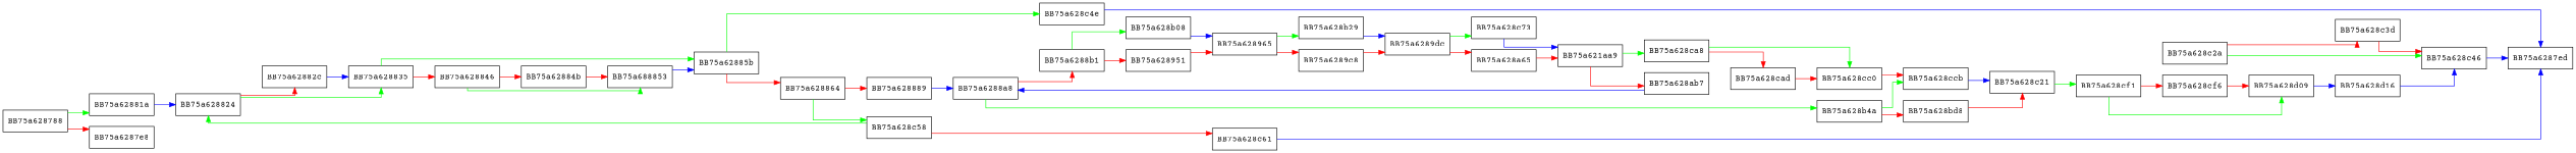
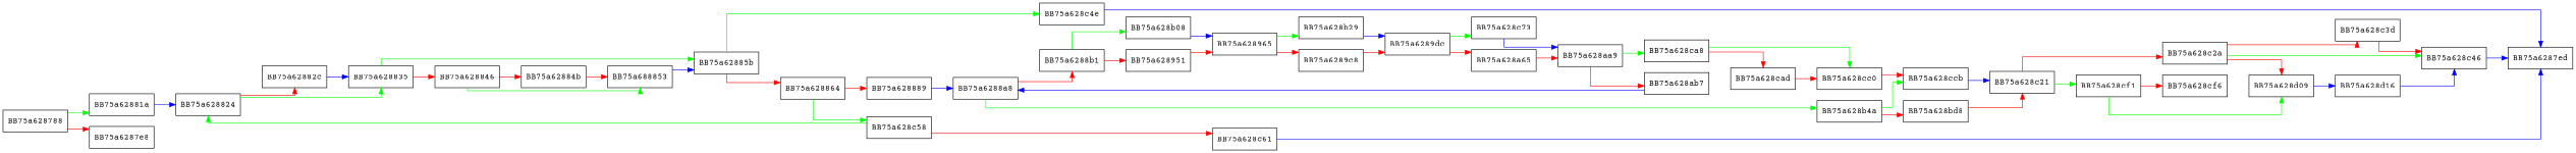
  digraph {
    fontname="Courier Prime"
    rankdir=LR
    splines=ortho
    node [fontname="Courier Prime" shape=box]
    edge [color=red fontname="Courier Prime"]
    BB75a628788
    BB75a62881a
    BB75a6287e8
    BB75a628824
    BB75a628835
    BB75a62882c
    BB75a62885b
    BB75a628846
    BB75a628c4e
    BB75a628864
    n11 [label=BB75a688853]
    BB75a62884b
    BB75a6287ed
    BB75a628c58
    BB75a628889
    BB75a628c61
    BB75a6288a8
    BB75a628b4a
    BB75a6288b1
    BB75a628ccb
    BB75a628bd8
    BB75a628b08
    BB75a628951
    BB75a628c21
    BB75a628965
    BB75a628b29
    BB75a6289c8
    BB75a6289dc
    BB75a628c73
    BB75a628a65
-   BB75a628aa9 [label=BB75a621aa9]
+   BB75a628aa9
    BB75a628ca8
    BB75a628ab7
    BB75a628cc0
    BB75a628cad
    BB75a628cf1
    BB75a628c2a
    BB75a628d09
    BB75a628cf6
    BB75a628c46
    BB75a628c3d
    BB75a628d16
    BB75a628788 -> BB75a62881a [color=green]
    BB75a628788 -> BB75a6287e8
    BB75a62881a -> BB75a628824 [color=blue]
    BB75a628824 -> BB75a628835 [color=green]
    BB75a628824 -> BB75a62882c
    BB75a628835 -> BB75a62885b [color=green]
    BB75a628835 -> BB75a628846
    BB75a62882c -> BB75a628835 [color=blue]
    BB75a62885b -> BB75a628c4e [color=green]
    BB75a62885b -> BB75a628864
    BB75a628846 -> n11 [color=green]
    BB75a628846 -> BB75a62884b
    BB75a628c4e -> BB75a6287ed [color=blue]
    BB75a628864 -> BB75a628c58 [color=green]
    BB75a628864 -> BB75a628889
    n11 -> BB75a62885b [color=blue]
    BB75a62884b -> n11
    BB75a628c58 -> BB75a628824 [color=green]
    BB75a628c58 -> BB75a628c61
    BB75a628889 -> BB75a6288a8 [color=blue]
    BB75a628c61 -> BB75a6287ed [color=blue]
    BB75a6288a8 -> BB75a628b4a [color=green]
    BB75a6288a8 -> BB75a6288b1
    BB75a628b4a -> BB75a628ccb [color=green]
    BB75a628b4a -> BB75a628bd8
    BB75a6288b1 -> BB75a628b08 [color=green]
    BB75a6288b1 -> BB75a628951
    BB75a628ccb -> BB75a628c21 [color=blue]
    BB75a628bd8 -> BB75a628c21
    BB75a628b08 -> BB75a628965 [color=blue]
    BB75a628951 -> BB75a628965
    BB75a628c21 -> BB75a628cf1 [color=green]
+   BB75a628c21 -> BB75a628c2a
    BB75a628965 -> BB75a628b29 [color=green]
    BB75a628965 -> BB75a6289c8
    BB75a628b29 -> BB75a6289dc [color=blue]
    BB75a6289c8 -> BB75a6289dc
    BB75a6289dc -> BB75a628c73 [color=green]
    BB75a6289dc -> BB75a628a65
    BB75a628c73 -> BB75a628aa9 [color=blue]
    BB75a628a65 -> BB75a628aa9
    BB75a628aa9 -> BB75a628ca8 [color=green]
    BB75a628aa9 -> BB75a628ab7
    BB75a628ca8 -> BB75a628cc0 [color=green]
    BB75a628ca8 -> BB75a628cad
    BB75a628ab7 -> BB75a6288a8 [color=blue]
    BB75a628cc0 -> BB75a628ccb
    BB75a628cad -> BB75a628cc0
    BB75a628cf1 -> BB75a628d09 [color=green]
    BB75a628cf1 -> BB75a628cf6
    BB75a628c2a -> BB75a628c46 [color=green]
    BB75a628c2a -> BB75a628c3d
    BB75a628d09 -> BB75a628d16 [color=blue]
-   BB75a628cf6 -> BB75a628d09
+   BB75a628c2a -> BB75a628d09
    BB75a628c46 -> BB75a6287ed [color=blue]
    BB75a628c3d -> BB75a628c46
    BB75a628d16 -> BB75a628c46 [color=blue]
  }
